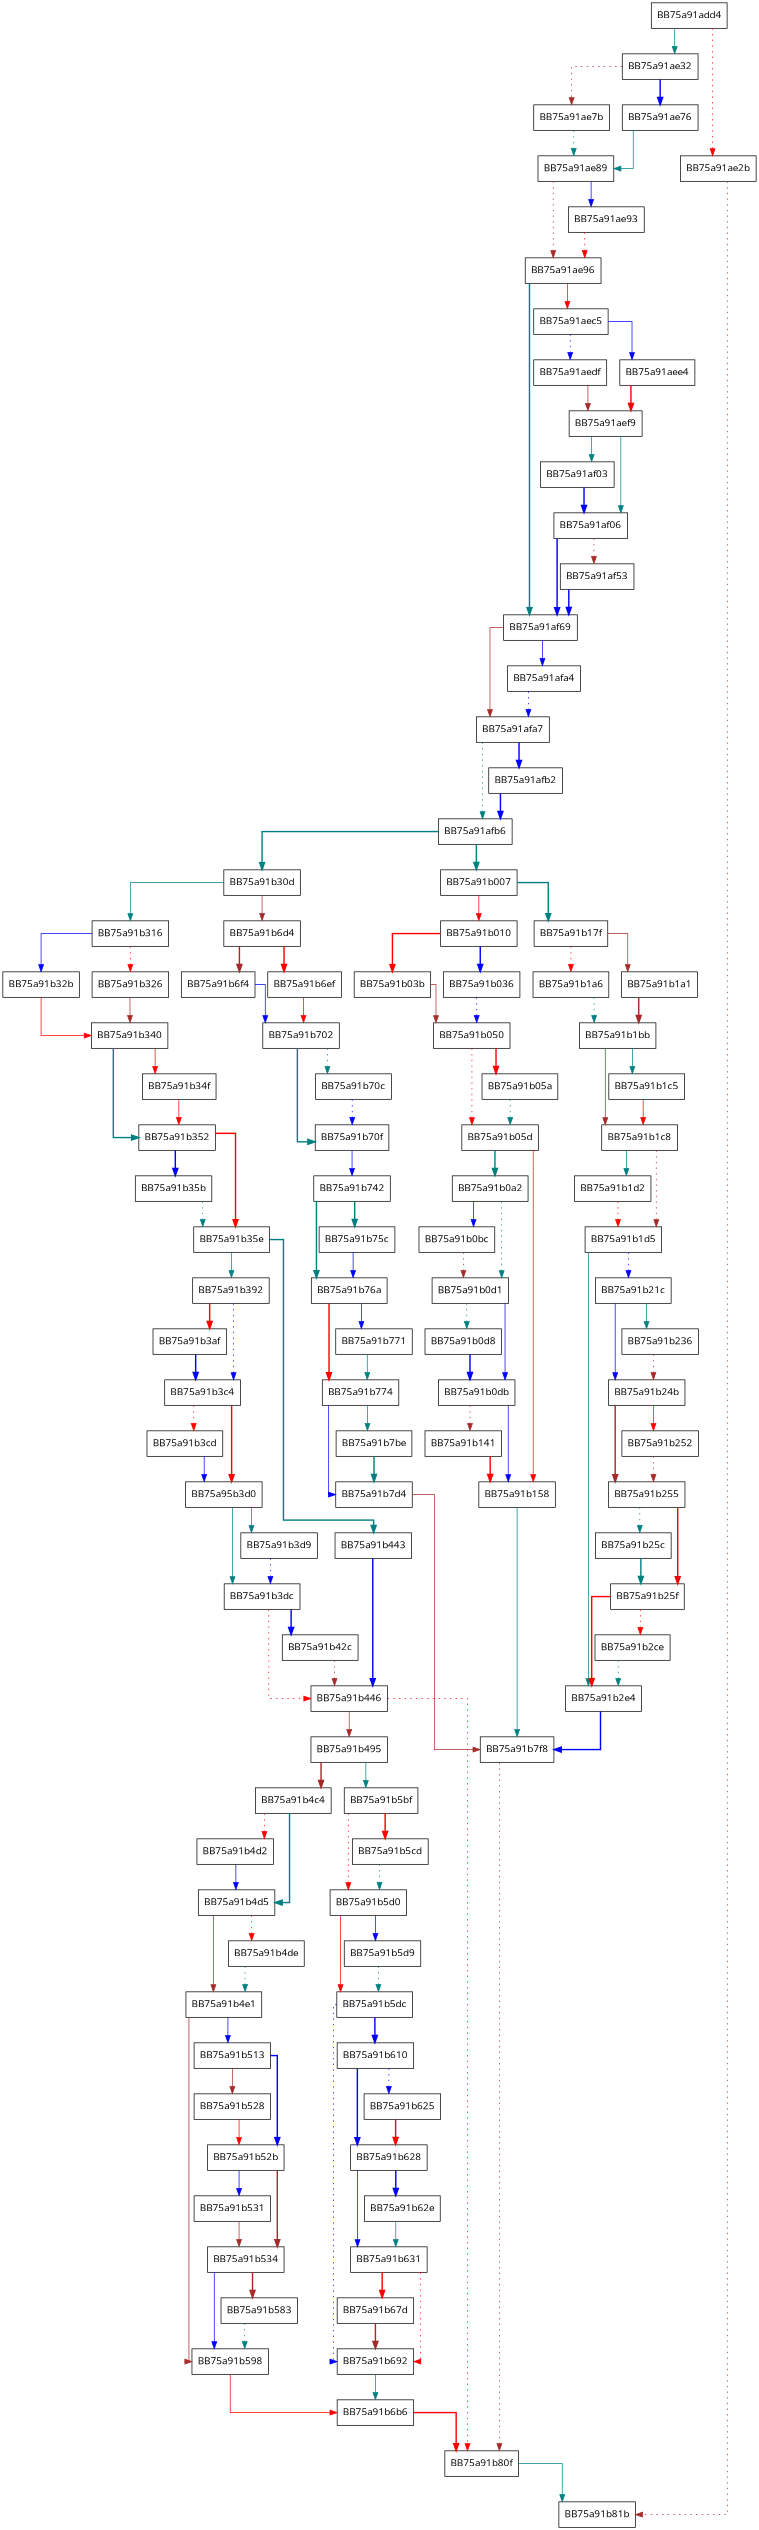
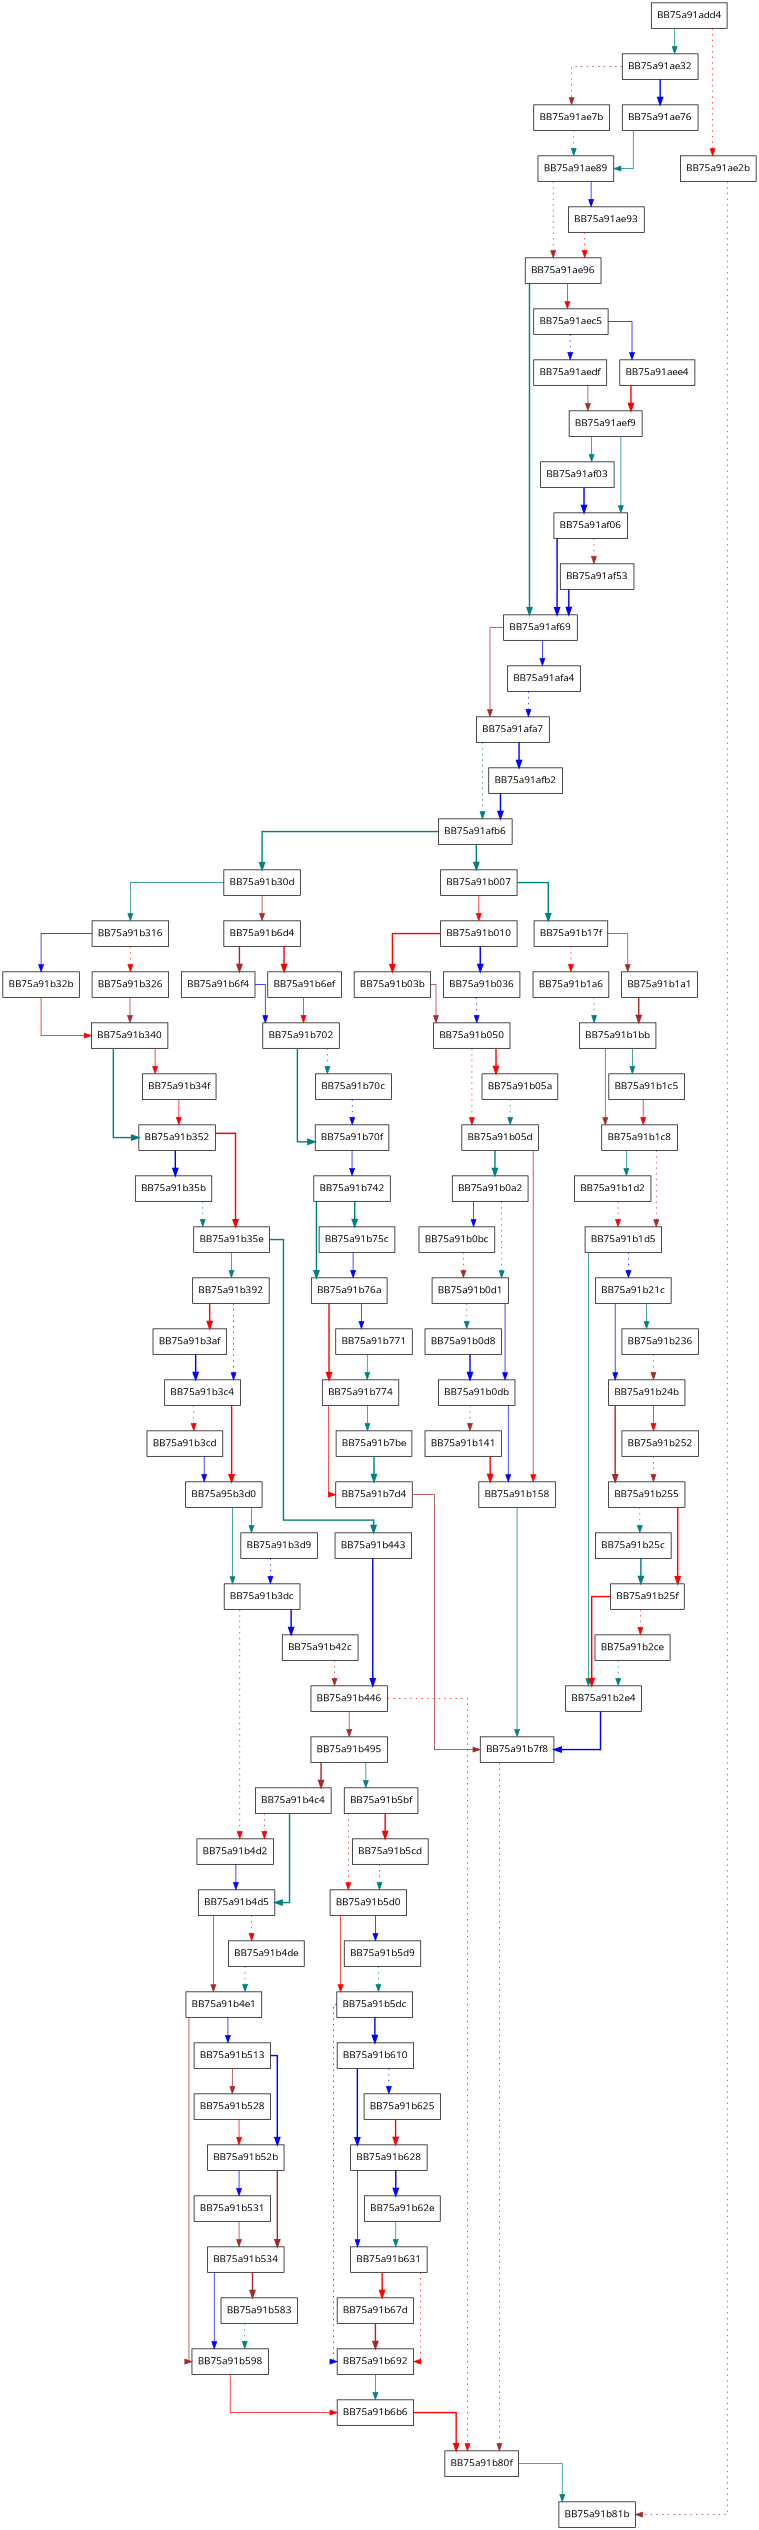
  digraph {
    fontname="Open Sans"
    splines=ortho
    node [fontname="Open Sans" shape=box]
    edge [color=teal fontname="Open Sans" style=solid]
    BB75a91add4
    BB75a91ae32
    BB75a91ae2b
    BB75a91ae7b
    BB75a91ae76
    BB75a91b81b
    BB75a91ae89
    BB75a91ae96
    BB75a91ae93
    BB75a91af69
    BB75a91aec5
    BB75a91afa7
    BB75a91afa4
    BB75a91aee4
    BB75a91aedf
    BB75a91afb6
    BB75a91afb2
    BB75a91aef9
    BB75a91af06
    BB75a91af03
    BB75a91af53
    BB75a91b30d
    BB75a91b007
    BB75a91b6d4
    BB75a91b316
    BB75a91b17f
    BB75a91b010
    BB75a91b6f4
    BB75a91b6ef
    BB75a91b32b
    BB75a91b326
    BB75a91b1a6
    BB75a91b1a1
    BB75a91b03b
    BB75a91b036
    BB75a91b1bb
    BB75a91b050
    BB75a91b05d
    BB75a91b05a
    BB75a91b158
    BB75a91b0a2
    BB75a91b7f8
    BB75a91b0d1
    BB75a91b0bc
    BB75a91b80f
    BB75a91b0db
    BB75a91b0d8
    n48 [label=BB75a91b141]
    BB75a91b1c8
    BB75a91b1c5
    BB75a91b1d5
    BB75a91b1d2
    BB75a91b2e4
    BB75a91b21c
    BB75a91b24b
    BB75a91b236
    BB75a91b255
    BB75a91b252
    BB75a91b25f
    BB75a91b25c
    BB75a91b2ce
    BB75a91b702
    BB75a91b340
    BB75a91b352
    BB75a91b34f
    BB75a91b35e
    BB75a91b35b
    BB75a91b443
    BB75a91b392
    BB75a91b446
    BB75a91b3c4
    BB75a91b3af
    BB75a91b495
    n74 [label=BB75a95b3d0]
    BB75a91b3cd
    BB75a91b3dc
    BB75a91b3d9
    BB75a91b42c
    BB75a91b5bf
    BB75a91b4c4
    BB75a91b5d0
    BB75a91b5cd
    BB75a91b4d5
    BB75a91b4d2
    BB75a91b5dc
    BB75a91b5d9
    BB75a91b4e1
    BB75a91b4de
    BB75a91b598
    BB75a91b513
    BB75a91b6b6
    BB75a91b52b
    BB75a91b528
    BB75a91b534
    BB75a91b531
    BB75a91b583
    BB75a91b692
    BB75a91b610
    BB75a91b628
    BB75a91b625
    BB75a91b631
    BB75a91b62e
    BB75a91b67d
    BB75a91b70f
    BB75a91b70c
    BB75a91b742
    BB75a91b7d4
    BB75a91b76a
    BB75a91b75c
    BB75a91b774
    BB75a91b771
    BB75a91b7be
    BB75a91add4 -> BB75a91ae32
    BB75a91add4 -> BB75a91ae2b [color=red style=dotted]
    BB75a91ae32 -> BB75a91ae7b [color=brown style=dotted]
    BB75a91ae32 -> BB75a91ae76 [color=blue style=bold]
    BB75a91ae2b -> BB75a91b81b [color=brown style=dotted]
    BB75a91ae7b -> BB75a91ae89 [style=dotted]
    BB75a91ae76 -> BB75a91ae89
    BB75a91ae89 -> BB75a91ae96 [color=brown style=dotted]
    BB75a91ae89 -> BB75a91ae93 [color=blue]
    BB75a91ae96 -> BB75a91af69 [style=bold]
    BB75a91ae96 -> BB75a91aec5 [color=red]
    BB75a91ae93 -> BB75a91ae96 [color=red style=dotted]
    BB75a91af69 -> BB75a91afa7 [color=brown]
    BB75a91af69 -> BB75a91afa4 [color=blue]
    BB75a91aec5 -> BB75a91aee4 [color=blue]
    BB75a91aec5 -> BB75a91aedf [color=blue style=dotted]
    BB75a91afa7 -> BB75a91afb6 [style=dotted]
    BB75a91afa7 -> BB75a91afb2 [color=blue style=bold]
    BB75a91afa4 -> BB75a91afa7 [color=blue style=dotted]
    BB75a91aee4 -> BB75a91aef9 [color=red style=bold]
    BB75a91aedf -> BB75a91aef9 [color=brown]
    BB75a91afb6 -> BB75a91b30d [style=bold]
    BB75a91afb6 -> BB75a91b007 [style=bold]
    BB75a91afb2 -> BB75a91afb6 [color=blue style=bold]
    BB75a91aef9 -> BB75a91af06
    BB75a91aef9 -> BB75a91af03
    BB75a91af06 -> BB75a91af69 [color=blue style=bold]
    BB75a91af06 -> BB75a91af53 [color=brown style=dotted]
    BB75a91af03 -> BB75a91af06 [color=blue style=bold]
    BB75a91af53 -> BB75a91af69 [color=blue style=bold]
    BB75a91b30d -> BB75a91b6d4 [color=brown]
    BB75a91b30d -> BB75a91b316
    BB75a91b007 -> BB75a91b17f [style=bold]
    BB75a91b007 -> BB75a91b010 [color=red]
    BB75a91b6d4 -> BB75a91b6f4 [color=brown style=bold]
    BB75a91b6d4 -> BB75a91b6ef [color=red style=bold]
    BB75a91b316 -> BB75a91b32b [color=blue]
    BB75a91b316 -> BB75a91b326 [color=red style=dotted]
    BB75a91b17f -> BB75a91b1a6 [color=red style=dotted]
    BB75a91b17f -> BB75a91b1a1 [color=brown]
    BB75a91b010 -> BB75a91b03b [color=red style=bold]
    BB75a91b010 -> BB75a91b036 [color=blue style=bold]
    BB75a91b6f4 -> BB75a91b702 [color=blue]
    BB75a91b6ef -> BB75a91b702 [color=red]
    BB75a91b32b -> BB75a91b340 [color=red]
    BB75a91b326 -> BB75a91b340 [color=brown]
    BB75a91b1a6 -> BB75a91b1bb [style=dotted]
    BB75a91b1a1 -> BB75a91b1bb [color=brown style=bold]
    BB75a91b03b -> BB75a91b050 [color=brown]
    BB75a91b036 -> BB75a91b050 [color=blue style=dotted]
    BB75a91b1bb -> BB75a91b1c8 [color=brown]
    BB75a91b1bb -> BB75a91b1c5
    BB75a91b050 -> BB75a91b05d [color=red style=dotted]
    BB75a91b050 -> BB75a91b05a [color=red style=bold]
    BB75a91b05d -> BB75a91b158 [color=red]
    BB75a91b05d -> BB75a91b0a2 [style=bold]
    BB75a91b05a -> BB75a91b05d [style=dotted]
    BB75a91b158 -> BB75a91b7f8
    BB75a91b0a2 -> BB75a91b0d1 [style=dotted]
    BB75a91b0a2 -> BB75a91b0bc [color=blue]
    BB75a91b7f8 -> BB75a91b80f [color=brown style=dotted]
    BB75a91b0d1 -> BB75a91b0db [color=blue]
    BB75a91b0d1 -> BB75a91b0d8 [style=dotted]
    BB75a91b0bc -> BB75a91b0d1 [color=brown style=dotted]
    BB75a91b80f -> BB75a91b81b
    BB75a91b0db -> BB75a91b158 [color=blue]
    BB75a91b0db -> n48 [color=brown style=dotted]
    BB75a91b0d8 -> BB75a91b0db [color=blue style=bold]
    n48 -> BB75a91b158 [color=red style=bold]
    BB75a91b1c8 -> BB75a91b1d5 [color=brown style=dotted]
    BB75a91b1c8 -> BB75a91b1d2
    BB75a91b1c5 -> BB75a91b1c8 [color=red]
    BB75a91b1d5 -> BB75a91b2e4
    BB75a91b1d5 -> BB75a91b21c [color=blue style=dotted]
    BB75a91b1d2 -> BB75a91b1d5 [color=red style=dotted]
    BB75a91b2e4 -> BB75a91b7f8 [color=blue style=bold]
    BB75a91b21c -> BB75a91b24b [color=blue]
    BB75a91b21c -> BB75a91b236
    BB75a91b24b -> BB75a91b255 [color=brown style=bold]
    BB75a91b24b -> BB75a91b252 [color=red]
    BB75a91b236 -> BB75a91b24b [color=brown style=dotted]
    BB75a91b255 -> BB75a91b25f [color=red style=bold]
    BB75a91b255 -> BB75a91b25c [style=dotted]
    BB75a91b252 -> BB75a91b255 [color=brown style=dotted]
    BB75a91b25f -> BB75a91b2e4 [color=red style=bold]
    BB75a91b25f -> BB75a91b2ce [color=red style=dotted]
    BB75a91b25c -> BB75a91b25f [style=bold]
    BB75a91b2ce -> BB75a91b2e4 [style=dotted]
    BB75a91b702 -> BB75a91b70f [style=bold]
    BB75a91b702 -> BB75a91b70c [style=dotted]
    BB75a91b340 -> BB75a91b352 [style=bold]
    BB75a91b340 -> BB75a91b34f [color=red]
    BB75a91b352 -> BB75a91b35e [color=red style=bold]
    BB75a91b352 -> BB75a91b35b [color=blue style=bold]
    BB75a91b34f -> BB75a91b352 [color=red]
    BB75a91b35e -> BB75a91b443 [style=bold]
    BB75a91b35e -> BB75a91b392
    BB75a91b35b -> BB75a91b35e [style=dotted]
    BB75a91b443 -> BB75a91b446 [color=blue style=bold]
    BB75a91b392 -> BB75a91b3c4 [color=blue style=dotted]
    BB75a91b392 -> BB75a91b3af [color=red style=bold]
    BB75a91b446 -> BB75a91b80f [color=red style=dotted]
    BB75a91b446 -> BB75a91b495 [color=brown]
    BB75a91b3c4 -> n74 [color=red style=bold]
    BB75a91b3c4 -> BB75a91b3cd [color=red style=dotted]
    BB75a91b3af -> BB75a91b3c4 [color=blue style=bold]
    BB75a91b495 -> BB75a91b5bf
    BB75a91b495 -> BB75a91b4c4 [color=brown style=bold]
    n74 -> BB75a91b3dc
    n74 -> BB75a91b3d9
    BB75a91b3cd -> n74 [color=blue]
-   BB75a91b3dc -> BB75a91b446 [color=red style=dotted]
+   BB75a91b3dc -> BB75a91b4d2 [color=red style=dotted]
    BB75a91b3dc -> BB75a91b42c [color=blue style=bold]
    BB75a91b3d9 -> BB75a91b3dc [color=blue style=dotted]
    BB75a91b42c -> BB75a91b446 [color=brown style=dotted]
    BB75a91b5bf -> BB75a91b5d0 [color=red style=dotted]
    BB75a91b5bf -> BB75a91b5cd [color=red style=bold]
    BB75a91b4c4 -> BB75a91b4d5 [style=bold]
    BB75a91b4c4 -> BB75a91b4d2 [color=red style=dotted]
    BB75a91b5d0 -> BB75a91b5dc [color=red]
    BB75a91b5d0 -> BB75a91b5d9 [color=blue]
    BB75a91b5cd -> BB75a91b5d0 [style=dotted]
    BB75a91b4d5 -> BB75a91b4e1 [color=brown]
    BB75a91b4d5 -> BB75a91b4de [color=red style=dotted]
    BB75a91b4d2 -> BB75a91b4d5 [color=blue]
    BB75a91b5dc -> BB75a91b692 [color=blue style=dotted]
    BB75a91b5dc -> BB75a91b610 [color=blue style=bold]
    BB75a91b5d9 -> BB75a91b5dc [style=dotted]
    BB75a91b4e1 -> BB75a91b598 [color=brown]
    BB75a91b4e1 -> BB75a91b513 [color=blue]
    BB75a91b4de -> BB75a91b4e1 [style=dotted]
    BB75a91b598 -> BB75a91b6b6 [color=red]
    BB75a91b513 -> BB75a91b52b [color=blue style=bold]
    BB75a91b513 -> BB75a91b528 [color=brown]
    BB75a91b6b6 -> BB75a91b80f [color=red style=bold]
    BB75a91b52b -> BB75a91b534 [color=brown style=bold]
    BB75a91b52b -> BB75a91b531 [color=blue]
    BB75a91b528 -> BB75a91b52b [color=red]
    BB75a91b534 -> BB75a91b598 [color=blue]
    BB75a91b534 -> BB75a91b583 [color=brown style=bold]
    BB75a91b531 -> BB75a91b534 [color=brown]
    BB75a91b583 -> BB75a91b598 [style=dotted]
    BB75a91b692 -> BB75a91b6b6
    BB75a91b610 -> BB75a91b628 [color=blue style=bold]
    BB75a91b610 -> BB75a91b625 [color=blue style=dotted]
    BB75a91b628 -> BB75a91b631 [color=blue]
    BB75a91b628 -> BB75a91b62e [color=blue style=bold]
    BB75a91b625 -> BB75a91b628 [color=red style=bold]
    BB75a91b631 -> BB75a91b692 [color=red style=dotted]
    BB75a91b631 -> BB75a91b67d [color=red style=bold]
    BB75a91b62e -> BB75a91b631
    BB75a91b67d -> BB75a91b692 [color=brown style=bold]
    BB75a91b70f -> BB75a91b742 [color=blue]
    BB75a91b70c -> BB75a91b70f [color=blue style=dotted]
    BB75a91b742 -> BB75a91b76a [style=bold]
    BB75a91b742 -> BB75a91b75c [style=bold]
    BB75a91b7d4 -> BB75a91b7f8 [color=brown]
    BB75a91b76a -> BB75a91b774 [color=red style=bold]
    BB75a91b76a -> BB75a91b771 [color=blue]
    BB75a91b75c -> BB75a91b76a [color=blue]
-   BB75a91b774 -> BB75a91b7d4 [color=blue]
+   BB75a91b774 -> BB75a91b7d4 [color=red]
    BB75a91b774 -> BB75a91b7be
    BB75a91b771 -> BB75a91b774
    BB75a91b7be -> BB75a91b7d4 [style=bold]
  }
